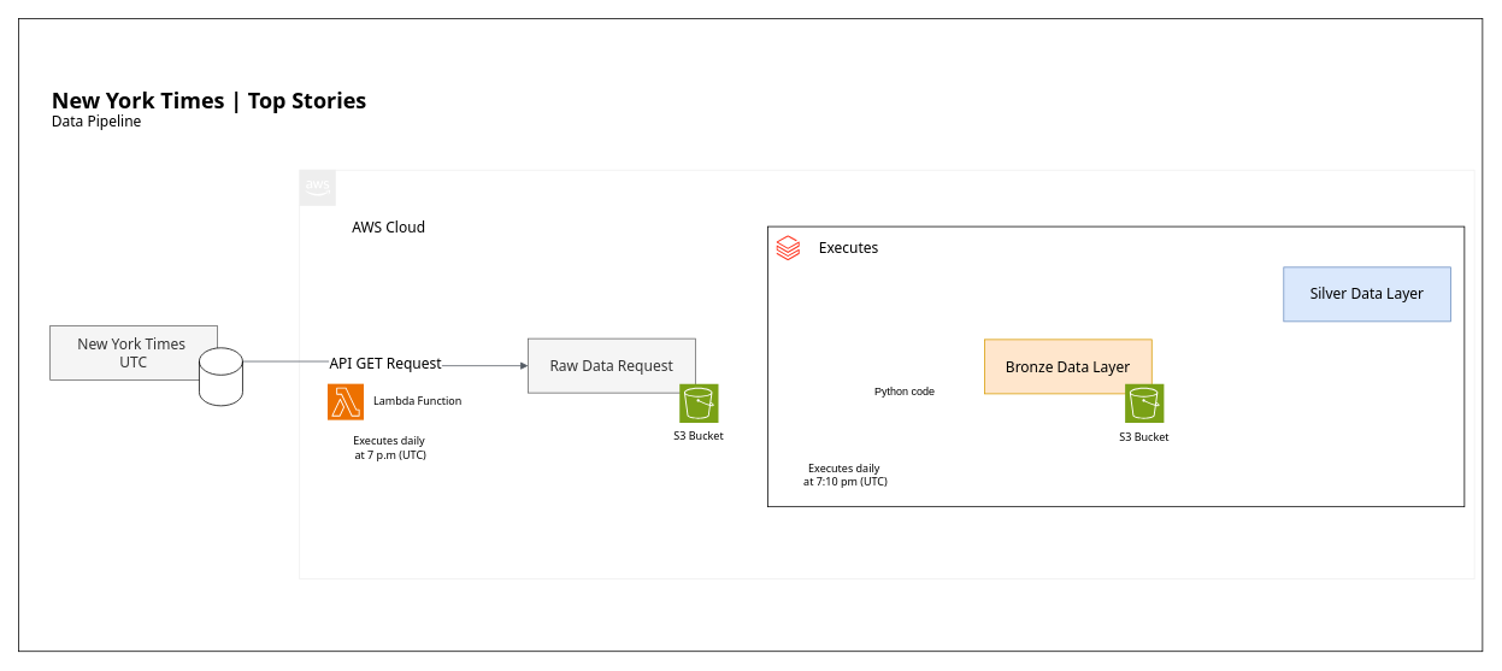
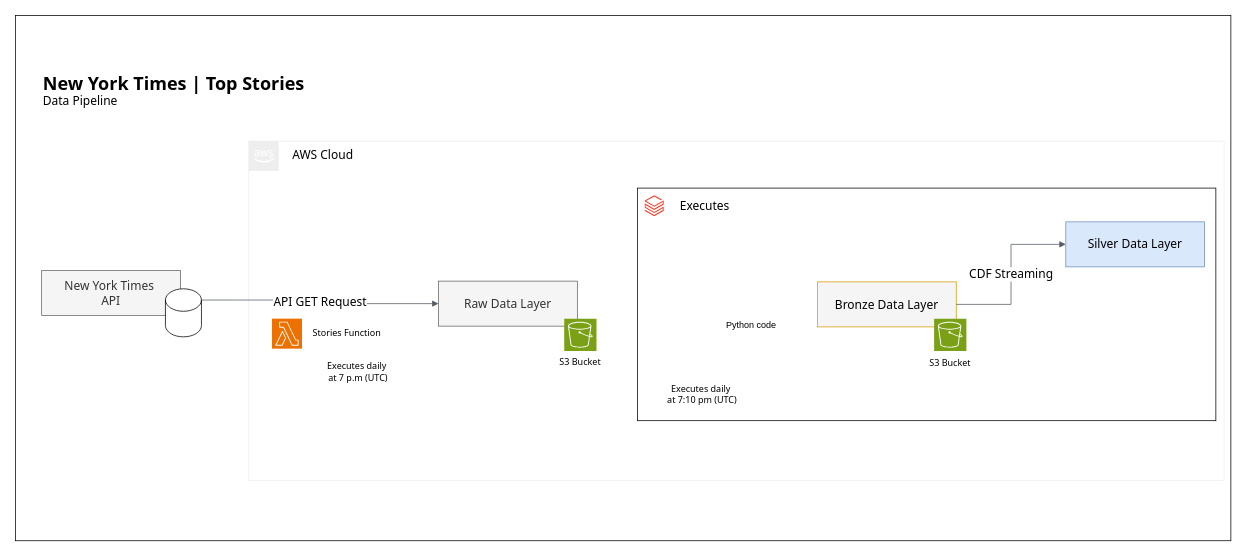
  <mxCell id="0" />
  <mxCell id="1" parent="0" />
  <mxCell id="2" value="" style="whiteSpace=wrap;html=1;fillColor=default;fontFamily=Segoe UI;" vertex="1" parent="1"><mxGeometry x="20" y="20" width="1620" height="700" as="geometry" /></mxCell>
  <mxCell id="3" value="" style="whiteSpace=wrap;html=1;fillColor=none;fontFamily=Segoe UI;strokeColor=light-dark(#000000,#66B2FF);" vertex="1" parent="1"><mxGeometry x="849" y="250" width="771" height="310" as="geometry" /></mxCell>
  <mxCell id="4" value="" style="whiteSpace=wrap;html=1;fillColor=none;fontFamily=Segoe UI;strokeColor=light-dark(#EEEEEE,#FFFFFF);" vertex="1" parent="1"><mxGeometry x="331" y="187.5" width="1300" height="452.5" as="geometry" /></mxCell>
  <mxCell id="5" value="&lt;div&gt;&lt;font style=&quot;font-size: 24px;&quot;&gt;&lt;b&gt;New York Times | Top Stories&lt;/b&gt;&lt;/font&gt;&lt;/div&gt;&lt;div&gt;&lt;font style=&quot;font-size: 16px;&quot;&gt;Data Pipeline&lt;/font&gt;&lt;/div&gt;" style="text;html=1;align=left;verticalAlign=middle;whiteSpace=wrap;rounded=0;spacingTop=0;spacing=2;fontFamily=Segoe UI;" vertex="1" parent="1"><mxGeometry x="55" y="105" width="600" height="30" as="geometry" /></mxCell>
  <mxCell id="6" value="API GET Request" style="edgeStyle=orthogonalEdgeStyle;html=1;endArrow=block;elbow=vertical;startArrow=none;endFill=1;strokeColor=#545B64;rounded=0;exitX=1;exitY=0;exitDx=0;exitDy=15;exitPerimeter=0;entryX=0;entryY=0.5;entryDx=0;entryDy=0;fontFamily=Segoe UI;fontSize=16;" edge="1" parent="1" source="25" target="11"><mxGeometry x="-0.002" width="100" relative="1" as="geometry"><mxPoint x="330" y="444" as="sourcePoint" /><mxPoint x="390" y="654" as="targetPoint" /><mxPoint as="offset" /></mxGeometry></mxCell>
  <mxCell id="7" value="" style="sketch=0;points=[[0,0,0],[0.25,0,0],[0.5,0,0],[0.75,0,0],[1,0,0],[0,1,0],[0.25,1,0],[0.5,1,0],[0.75,1,0],[1,1,0],[0,0.25,0],[0,0.5,0],[0,0.75,0],[1,0.25,0],[1,0.5,0],[1,0.75,0]];outlineConnect=0;fontColor=#232F3E;fillColor=#ED7100;strokeColor=#ffffff;dashed=0;verticalLabelPosition=bottom;verticalAlign=top;align=center;html=1;fontSize=12;fontStyle=0;aspect=fixed;shape=mxgraph.aws4.resourceIcon;resIcon=mxgraph.aws4.lambda;fontFamily=Segoe UI;" vertex="1" parent="1"><mxGeometry x="362" y="424" width="40" height="40" as="geometry" /></mxCell>
  <mxCell id="8" value="" style="outlineConnect=0;dashed=0;verticalLabelPosition=bottom;verticalAlign=top;align=center;html=1;shape=mxgraph.aws3.cloud_2;aspect=fixed;labelBackgroundColor=light-dark(#FFFFFF,#FFFFFF);fontFamily=Segoe UI;fillColor=light-dark(#EEEEEE,#FFFFFF);strokeColor=#36393d;fillStyle=solid;" vertex="1" parent="1"><mxGeometry x="331" y="187" width="40" height="40" as="geometry" /></mxCell>
- <mxCell id="9" value="&lt;div&gt;&lt;span style=&quot;background-color: transparent; color: light-dark(rgb(0, 0, 0), rgb(255, 255, 255));&quot;&gt;Lambda Function&lt;/span&gt;&lt;/div&gt;" style="text;html=1;align=center;verticalAlign=middle;whiteSpace=wrap;rounded=0;fontFamily=Segoe UI;" vertex="1" parent="1"><mxGeometry x="392" y="429" width="140" height="30" as="geometry" /></mxCell>
+ <mxCell id="9" value="&lt;div&gt;&lt;span style=&quot;background-color: transparent; color: light-dark(rgb(0, 0, 0), rgb(255, 255, 255));&quot;&gt;Stories Function&lt;/span&gt;&lt;/div&gt;" style="text;html=1;align=center;verticalAlign=middle;whiteSpace=wrap;rounded=0;fontFamily=Segoe UI;" vertex="1" parent="1"><mxGeometry x="392" y="429" width="140" height="30" as="geometry" /></mxCell>
  <mxCell id="10" value="" style="image;aspect=fixed;html=1;points=[];align=center;fontSize=12;image=img/lib/azure2/analytics/Azure_Databricks.svg;fontFamily=Segoe UI;imageBackground=default;" vertex="1" parent="1"><mxGeometry x="859" y="260" width="25.77" height="27.9" as="geometry" /></mxCell>
- <mxCell id="11" value="Raw Data Request" style="rounded=0;whiteSpace=wrap;html=1;fontFamily=Segoe UI;fontSize=16;fillColor=#f5f5f5;strokeColor=#666666;fontColor=#333333;" vertex="1" parent="1"><mxGeometry x="584" y="374" width="185" height="60" as="geometry" /></mxCell>
+ <mxCell id="11" value="Raw Data Layer" style="rounded=0;whiteSpace=wrap;html=1;fontFamily=Segoe UI;fontSize=16;fillColor=#f5f5f5;strokeColor=#666666;fontColor=#333333;" vertex="1" parent="1"><mxGeometry x="584" y="374" width="185" height="60" as="geometry" /></mxCell>
  <mxCell id="12" value="" style="sketch=0;points=[[0,0,0],[0.25,0,0],[0.5,0,0],[0.75,0,0],[1,0,0],[0,1,0],[0.25,1,0],[0.5,1,0],[0.75,1,0],[1,1,0],[0,0.25,0],[0,0.5,0],[0,0.75,0],[1,0.25,0],[1,0.5,0],[1,0.75,0]];outlineConnect=0;fontColor=#232F3E;fillColor=#7AA116;strokeColor=#ffffff;dashed=0;verticalLabelPosition=bottom;verticalAlign=top;align=center;html=1;fontSize=12;fontStyle=0;aspect=fixed;shape=mxgraph.aws4.resourceIcon;resIcon=mxgraph.aws4.s3;fontFamily=Segoe UI;" vertex="1" parent="1"><mxGeometry x="751.5" y="424" width="43" height="43" as="geometry" /></mxCell>
  <mxCell id="13" value="&lt;div&gt;S3 Bucket&lt;/div&gt;" style="text;html=1;align=center;verticalAlign=middle;whiteSpace=wrap;rounded=0;fontFamily=Segoe UI;" vertex="1" parent="1"><mxGeometry x="737" y="467" width="72" height="30" as="geometry" /></mxCell>
- <mxCell id="14" value="AWS Cloud" style="text;html=1;align=center;verticalAlign=middle;whiteSpace=wrap;rounded=0;fontFamily=Segoe UI;fontSize=16;" vertex="1" parent="1"><mxGeometry x="380" y="236" width="100" height="30" as="geometry" /></mxCell>
+ <mxCell id="14" value="AWS Cloud" style="text;html=1;align=center;verticalAlign=middle;whiteSpace=wrap;rounded=0;fontFamily=Segoe UI;fontSize=16;" vertex="1" parent="1"><mxGeometry x="380" y="191" width="100" height="30" as="geometry" /></mxCell>
  <mxCell id="15" value="Executes" style="text;html=1;align=center;verticalAlign=middle;whiteSpace=wrap;rounded=0;fontFamily=Segoe UI;fontSize=16;" vertex="1" parent="1"><mxGeometry x="889" y="258.95" width="100" height="30" as="geometry" /></mxCell>
- <mxCell id="16" value="Bronze Data Layer" style="rounded=0;whiteSpace=wrap;html=1;fontFamily=Segoe UI;fontSize=16;fillColor=#ffe6cc;strokeColor=#d79b00;" vertex="1" parent="1"><mxGeometry x="1089" y="375" width="185" height="60" as="geometry" /></mxCell>
+ <mxCell id="16" value="Bronze Data Layer" style="rounded=0;whiteSpace=wrap;html=1;fontFamily=Segoe UI;fontSize=16;fillColor=#f5f5f5;strokeColor=#d79b00;" vertex="1" parent="1"><mxGeometry x="1089" y="375" width="185" height="60" as="geometry" /></mxCell>
  <mxCell id="17" value="" style="shape=image;html=1;verticalAlign=top;verticalLabelPosition=bottom;labelBackgroundColor=#ffffff;imageAspect=0;aspect=fixed;image=https://icons.diagrams.net/icon-cache1/Long_shadow_web_icons-2008/python-943.svg" vertex="1" parent="1"><mxGeometry x="870" y="422" width="62" height="62" as="geometry" /></mxCell>
  <mxCell id="18" value="" style="sketch=0;points=[[0,0,0],[0.25,0,0],[0.5,0,0],[0.75,0,0],[1,0,0],[0,1,0],[0.25,1,0],[0.5,1,0],[0.75,1,0],[1,1,0],[0,0.25,0],[0,0.5,0],[0,0.75,0],[1,0.25,0],[1,0.5,0],[1,0.75,0]];outlineConnect=0;fontColor=#232F3E;fillColor=#7AA116;strokeColor=#ffffff;dashed=0;verticalLabelPosition=bottom;verticalAlign=top;align=center;html=1;fontSize=12;fontStyle=0;aspect=fixed;shape=mxgraph.aws4.resourceIcon;resIcon=mxgraph.aws4.s3;fontFamily=Segoe UI;" vertex="1" parent="1"><mxGeometry x="1244.5" y="424" width="43" height="43" as="geometry" /></mxCell>
  <mxCell id="19" value="&lt;div&gt;S3 Bucket&lt;/div&gt;" style="text;html=1;align=center;verticalAlign=middle;whiteSpace=wrap;rounded=0;fontFamily=Segoe UI;" vertex="1" parent="1"><mxGeometry x="1230" y="468" width="72" height="30" as="geometry" /></mxCell>
  <mxCell id="20" value="Python code" style="text;html=1;align=center;verticalAlign=middle;whiteSpace=wrap;rounded=0;" vertex="1" parent="1"><mxGeometry x="961" y="415" width="80" height="35" as="geometry" /></mxCell>
- <mxCell id="21" value="Executes daily&amp;nbsp;&lt;div&gt;at 7&lt;span style=&quot;background-color: transparent; color: light-dark(rgb(0, 0, 0), rgb(255, 255, 255));&quot;&gt;&amp;nbsp;p.m (UTC)&lt;/span&gt;&lt;/div&gt;" style="text;html=1;align=center;verticalAlign=middle;whiteSpace=wrap;rounded=0;fontFamily=Segoe UI;" vertex="1" parent="1"><mxGeometry x="362" y="480" width="140" height="30" as="geometry" /></mxCell>
+ <mxCell id="21" value="Executes daily&amp;nbsp;&lt;div&gt;at 7&lt;span style=&quot;background-color: transparent; color: light-dark(rgb(0, 0, 0), rgb(255, 255, 255));&quot;&gt;&amp;nbsp;p.m (UTC)&lt;/span&gt;&lt;/div&gt;" style="text;html=1;align=center;verticalAlign=middle;whiteSpace=wrap;rounded=0;fontFamily=Segoe UI;" vertex="1" parent="1"><mxGeometry x="407" y="480" width="140" height="30" as="geometry" /></mxCell>
  <mxCell id="22" value="Executes daily&amp;nbsp;&lt;div&gt;at 7:10 pm (UTC)&lt;/div&gt;" style="text;html=1;align=center;verticalAlign=middle;whiteSpace=wrap;rounded=0;fontFamily=Segoe UI;" vertex="1" parent="1"><mxGeometry x="860" y="510" width="151" height="30" as="geometry" /></mxCell>
  <mxCell id="23" value="" style="group" connectable="0" vertex="1" parent="1"><mxGeometry x="55" y="359.73" width="213" height="88.54" as="geometry" /></mxCell>
- <mxCell id="24" value="New York Times&amp;nbsp;&lt;div&gt;UTC&lt;/div&gt;" style="rounded=0;whiteSpace=wrap;html=1;fontFamily=Segoe UI;fontSize=16;fillColor=#f5f5f5;strokeColor=#666666;fontColor=#333333;" vertex="1" parent="23"><mxGeometry width="185" height="60" as="geometry" /></mxCell>
+ <mxCell id="24" value="New York Times&amp;nbsp;&lt;div&gt;API&lt;/div&gt;" style="rounded=0;whiteSpace=wrap;html=1;fontFamily=Segoe UI;fontSize=16;fillColor=#f5f5f5;strokeColor=#666666;fontColor=#333333;" vertex="1" parent="23"><mxGeometry width="185" height="60" as="geometry" /></mxCell>
  <mxCell id="25" value="" style="shape=cylinder3;whiteSpace=wrap;html=1;boundedLbl=1;backgroundOutline=1;size=15;fontFamily=Segoe UI;aspect=fixed;" vertex="1" parent="23"><mxGeometry x="165" y="24.5" width="48" height="64.04" as="geometry" /></mxCell>
  <mxCell id="26" value="Silver Data Layer" style="rounded=0;whiteSpace=wrap;html=1;fontFamily=Segoe UI;fontSize=16;fillColor=#dae8fc;strokeColor=#6c8ebf;" vertex="1" parent="1"><mxGeometry x="1420" y="295" width="185" height="60" as="geometry" /></mxCell>
+ <mxCell id="27" value="CDF Streaming" style="edgeStyle=orthogonalEdgeStyle;html=1;endArrow=block;elbow=vertical;startArrow=none;endFill=1;strokeColor=#545B64;rounded=0;exitX=1;exitY=0.5;exitDx=0;exitDy=0;entryX=0;entryY=0.5;entryDx=0;entryDy=0;fontFamily=Segoe UI;fontSize=16;" edge="1" parent="1" source="16" target="26"><mxGeometry x="-0.003" width="100" relative="1" as="geometry"><mxPoint x="1000" y="510" as="sourcePoint" /><mxPoint x="1320" y="511" as="targetPoint" /><mxPoint as="offset" /></mxGeometry></mxCell>
